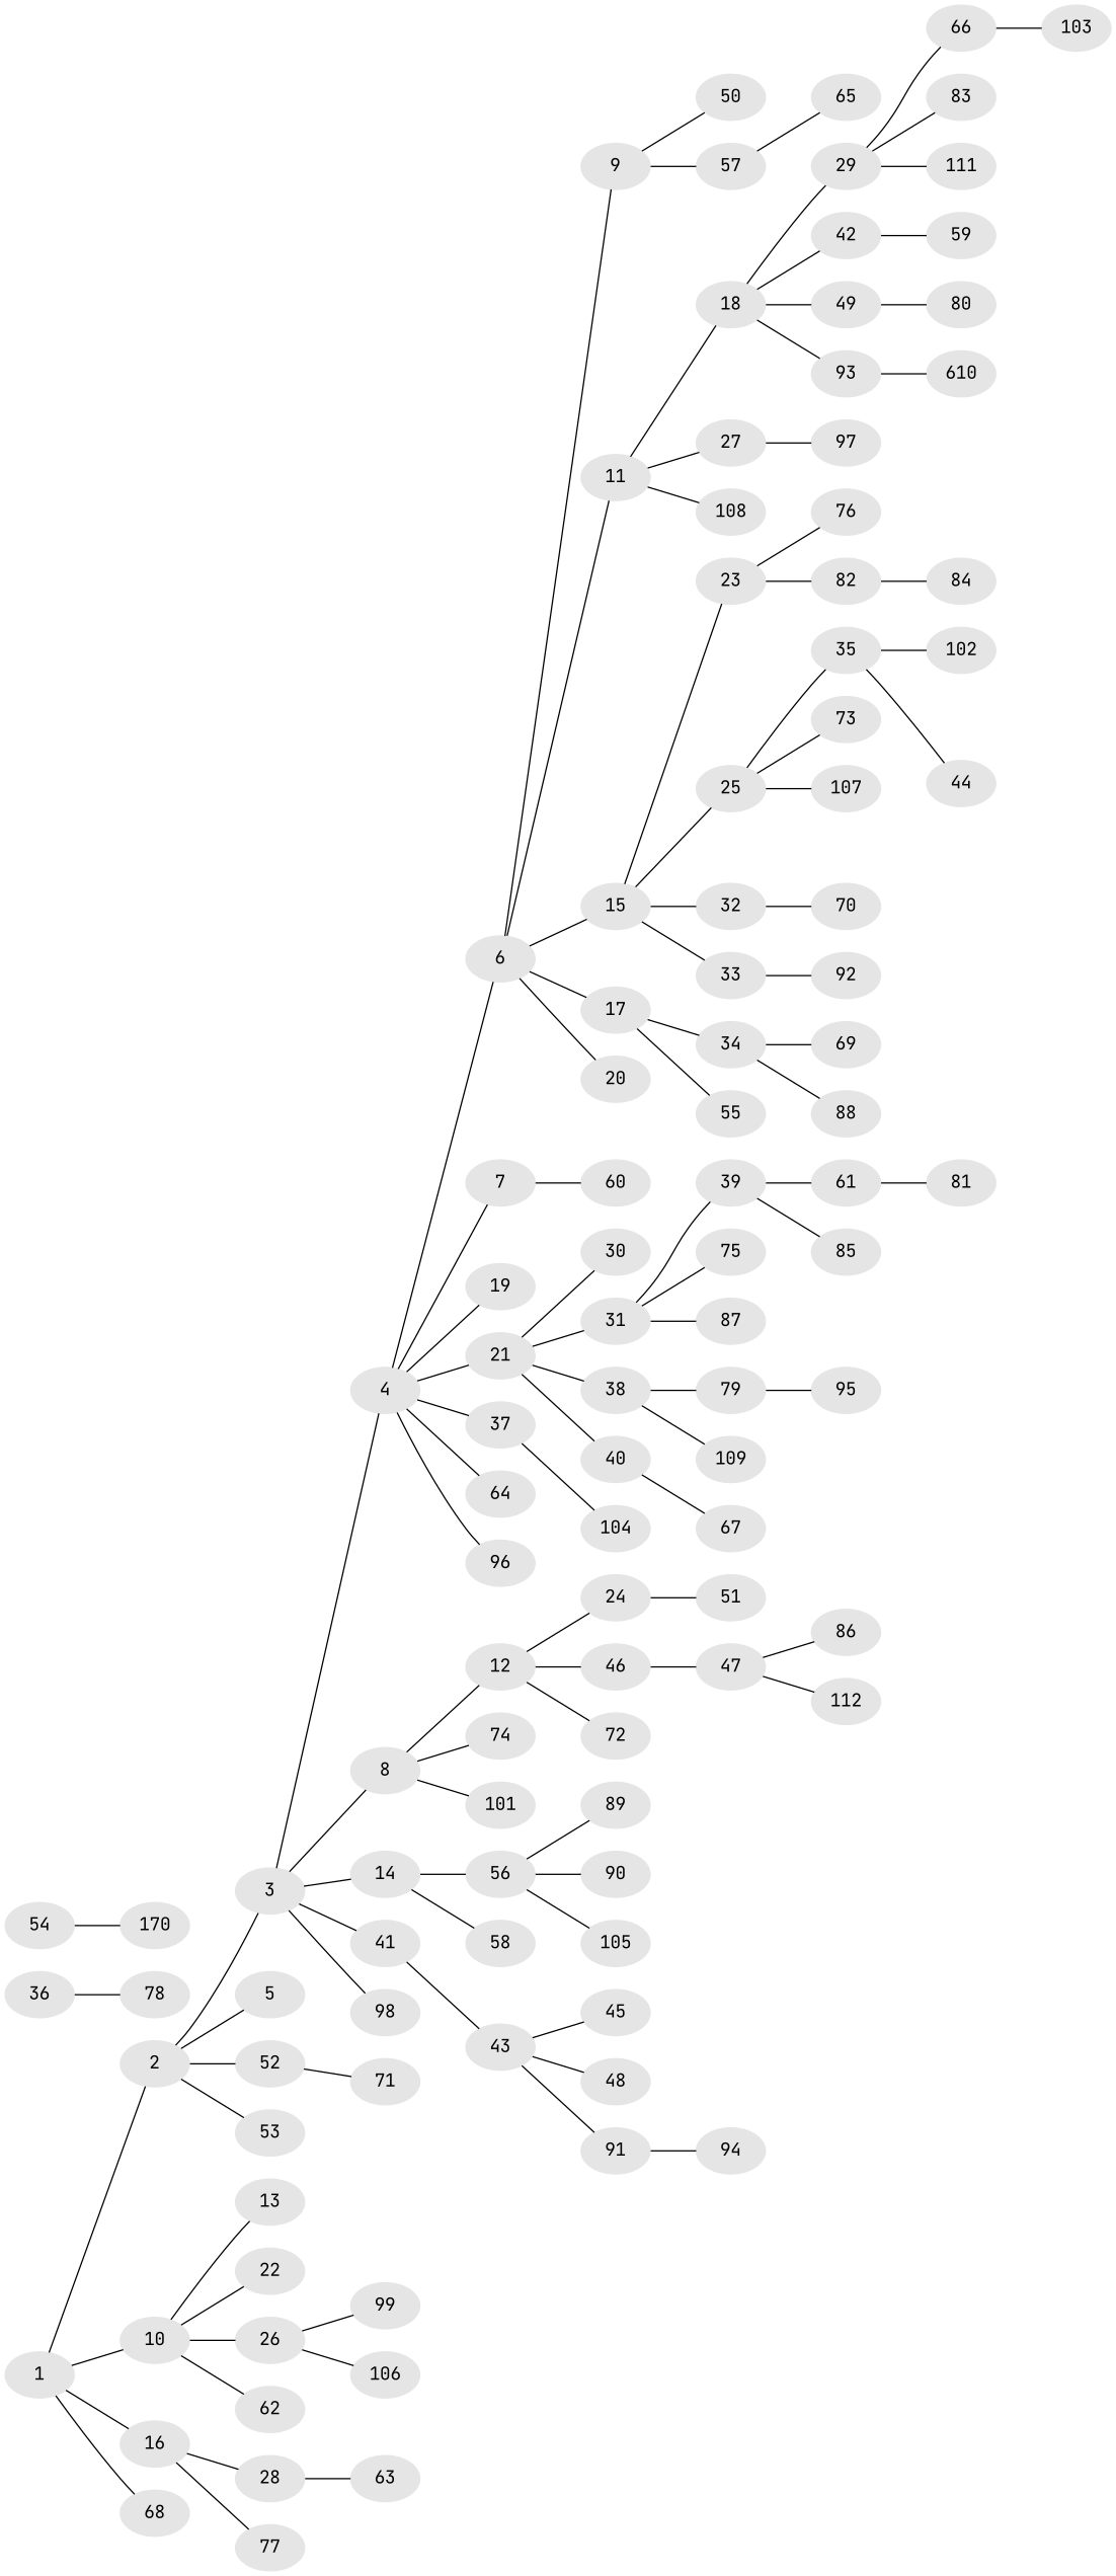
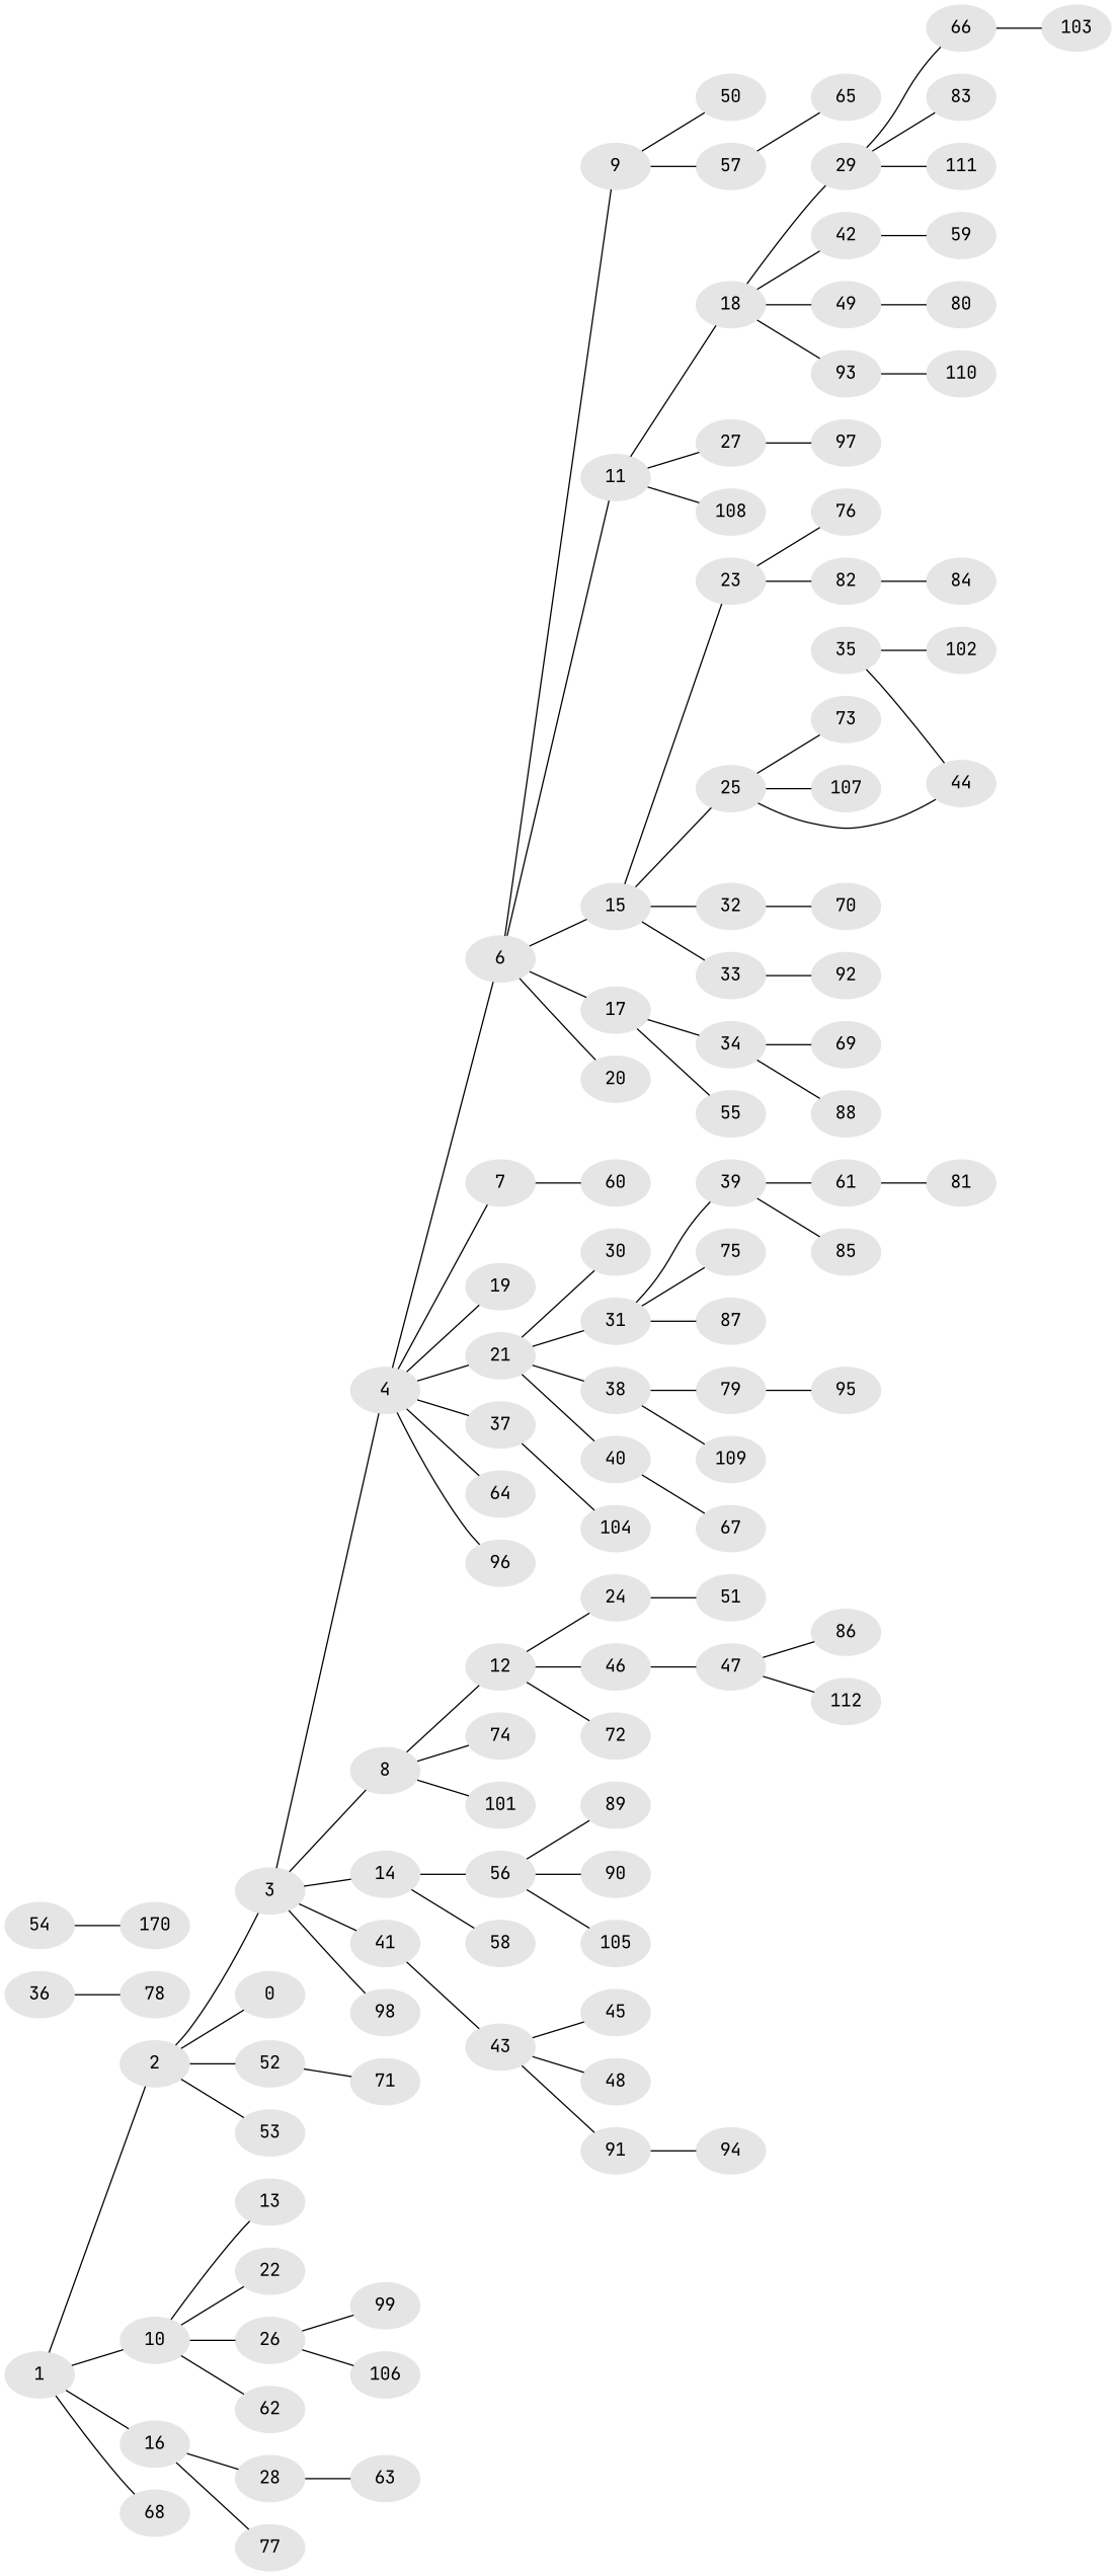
  graph {
    fontname="JetBrains Mono"
    rankdir=LR
    node [color=gray90 fontname="JetBrains Mono" style=filled]
    edge [fontname="JetBrains Mono"]
    1
    2
    10
    16
    68
    3
-   5
+   5 [label=0]
    52
    53
    13
    22
    26
    62
    28
    77
    4
    8
    14
    41
    98
    71
    6
    7
    19
    21
    37
    64
    96
    12
    74
    101
    56
    58
    36
    78
    43
    9
    11
    15
    17
    20
    60
    30
    31
    38
    40
    104
    50
    57
    18
    27
    108
    23
    25
    32
    33
    34
    55
    24
    46
    72
    65
    99
    106
    29
    42
    49
    93
    97
    51
    47
    89
    90
    105
    76
    82
    35
    73
    107
    70
    92
    63
    69
    88
    66
    83
    111
    59
    80
-   110 [label=610]
+   110
    n91 [label=170]
    54
    39
    75
    87
    79
    109
    67
    84
    44
    102
    103
    61
    85
    95
    81
    45
    48
    91
    94
    86
    112
    1 -- 2
    1 -- 10
    1 -- 16
    1 -- 68
    2 -- 3
    2 -- 5
    2 -- 52
    2 -- 53
    10 -- 13
    10 -- 22
    10 -- 26
    10 -- 62
    16 -- 28
    16 -- 77
    3 -- 4
    3 -- 8
    3 -- 14
    3 -- 41
    3 -- 98
    52 -- 71
    26 -- 99
    26 -- 106
    28 -- 63
    4 -- 6
    4 -- 7
    4 -- 19
    4 -- 21
    4 -- 37
    4 -- 64
    4 -- 96
    8 -- 12
    8 -- 74
    8 -- 101
    14 -- 56
    14 -- 58
    41 -- 43
    6 -- 9
    6 -- 11
    6 -- 15
    6 -- 17
    6 -- 20
    7 -- 60
    21 -- 30
    21 -- 31
    21 -- 38
    21 -- 40
    37 -- 104
    12 -- 24
    12 -- 46
    12 -- 72
    56 -- 89
    56 -- 90
    56 -- 105
    36 -- 78
    43 -- 45
    43 -- 48
    43 -- 91
    9 -- 50
    9 -- 57
    11 -- 18
    11 -- 27
    11 -- 108
    15 -- 23
    15 -- 25
    15 -- 32
    15 -- 33
    17 -- 34
    17 -- 55
    31 -- 39
    31 -- 75
    31 -- 87
    38 -- 79
    38 -- 109
    40 -- 67
    57 -- 65
    18 -- 29
    18 -- 42
    18 -- 49
    18 -- 93
    27 -- 97
    23 -- 76
    23 -- 82
-   25 -- 35
+   25 -- 44
    25 -- 73
    25 -- 107
    32 -- 70
    33 -- 92
    34 -- 69
    34 -- 88
    24 -- 51
    46 -- 47
    29 -- 66
    29 -- 83
    29 -- 111
    42 -- 59
    49 -- 80
    93 -- 110
    47 -- 86
    47 -- 112
    82 -- 84
    35 -- 44
    35 -- 102
    66 -- 103
    54 -- n91
    39 -- 61
    39 -- 85
    79 -- 95
    61 -- 81
    91 -- 94
  }
